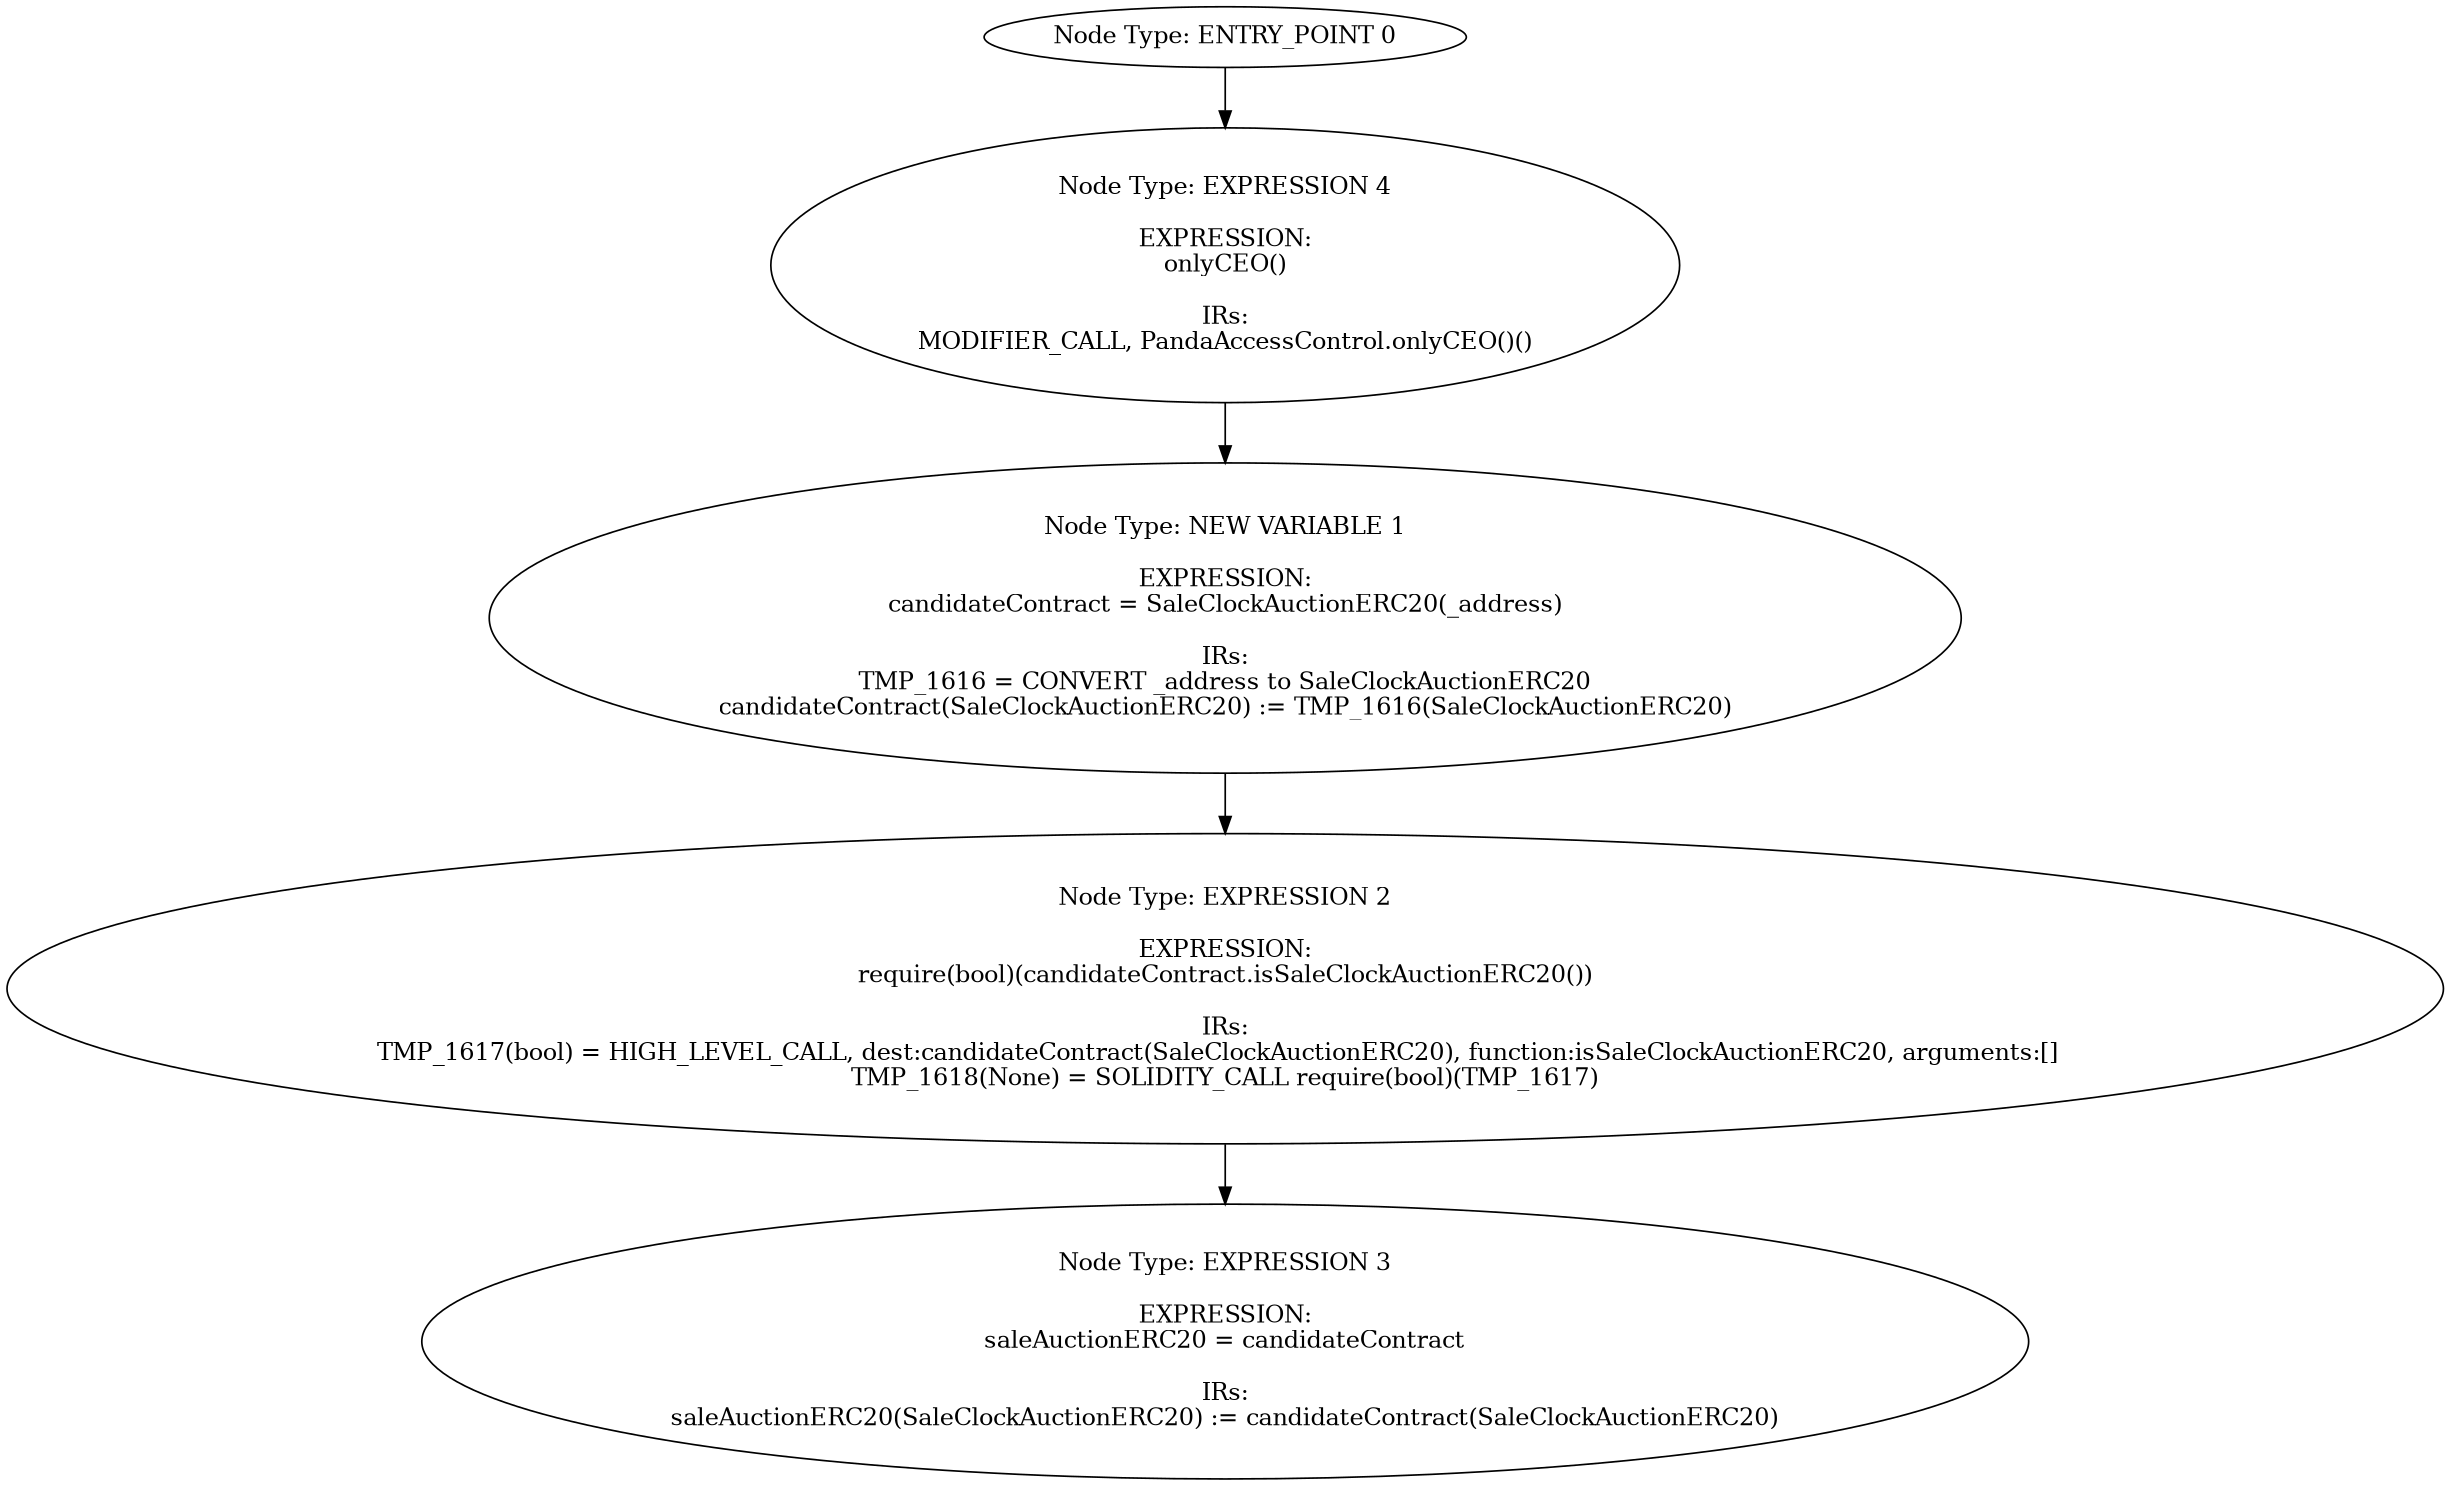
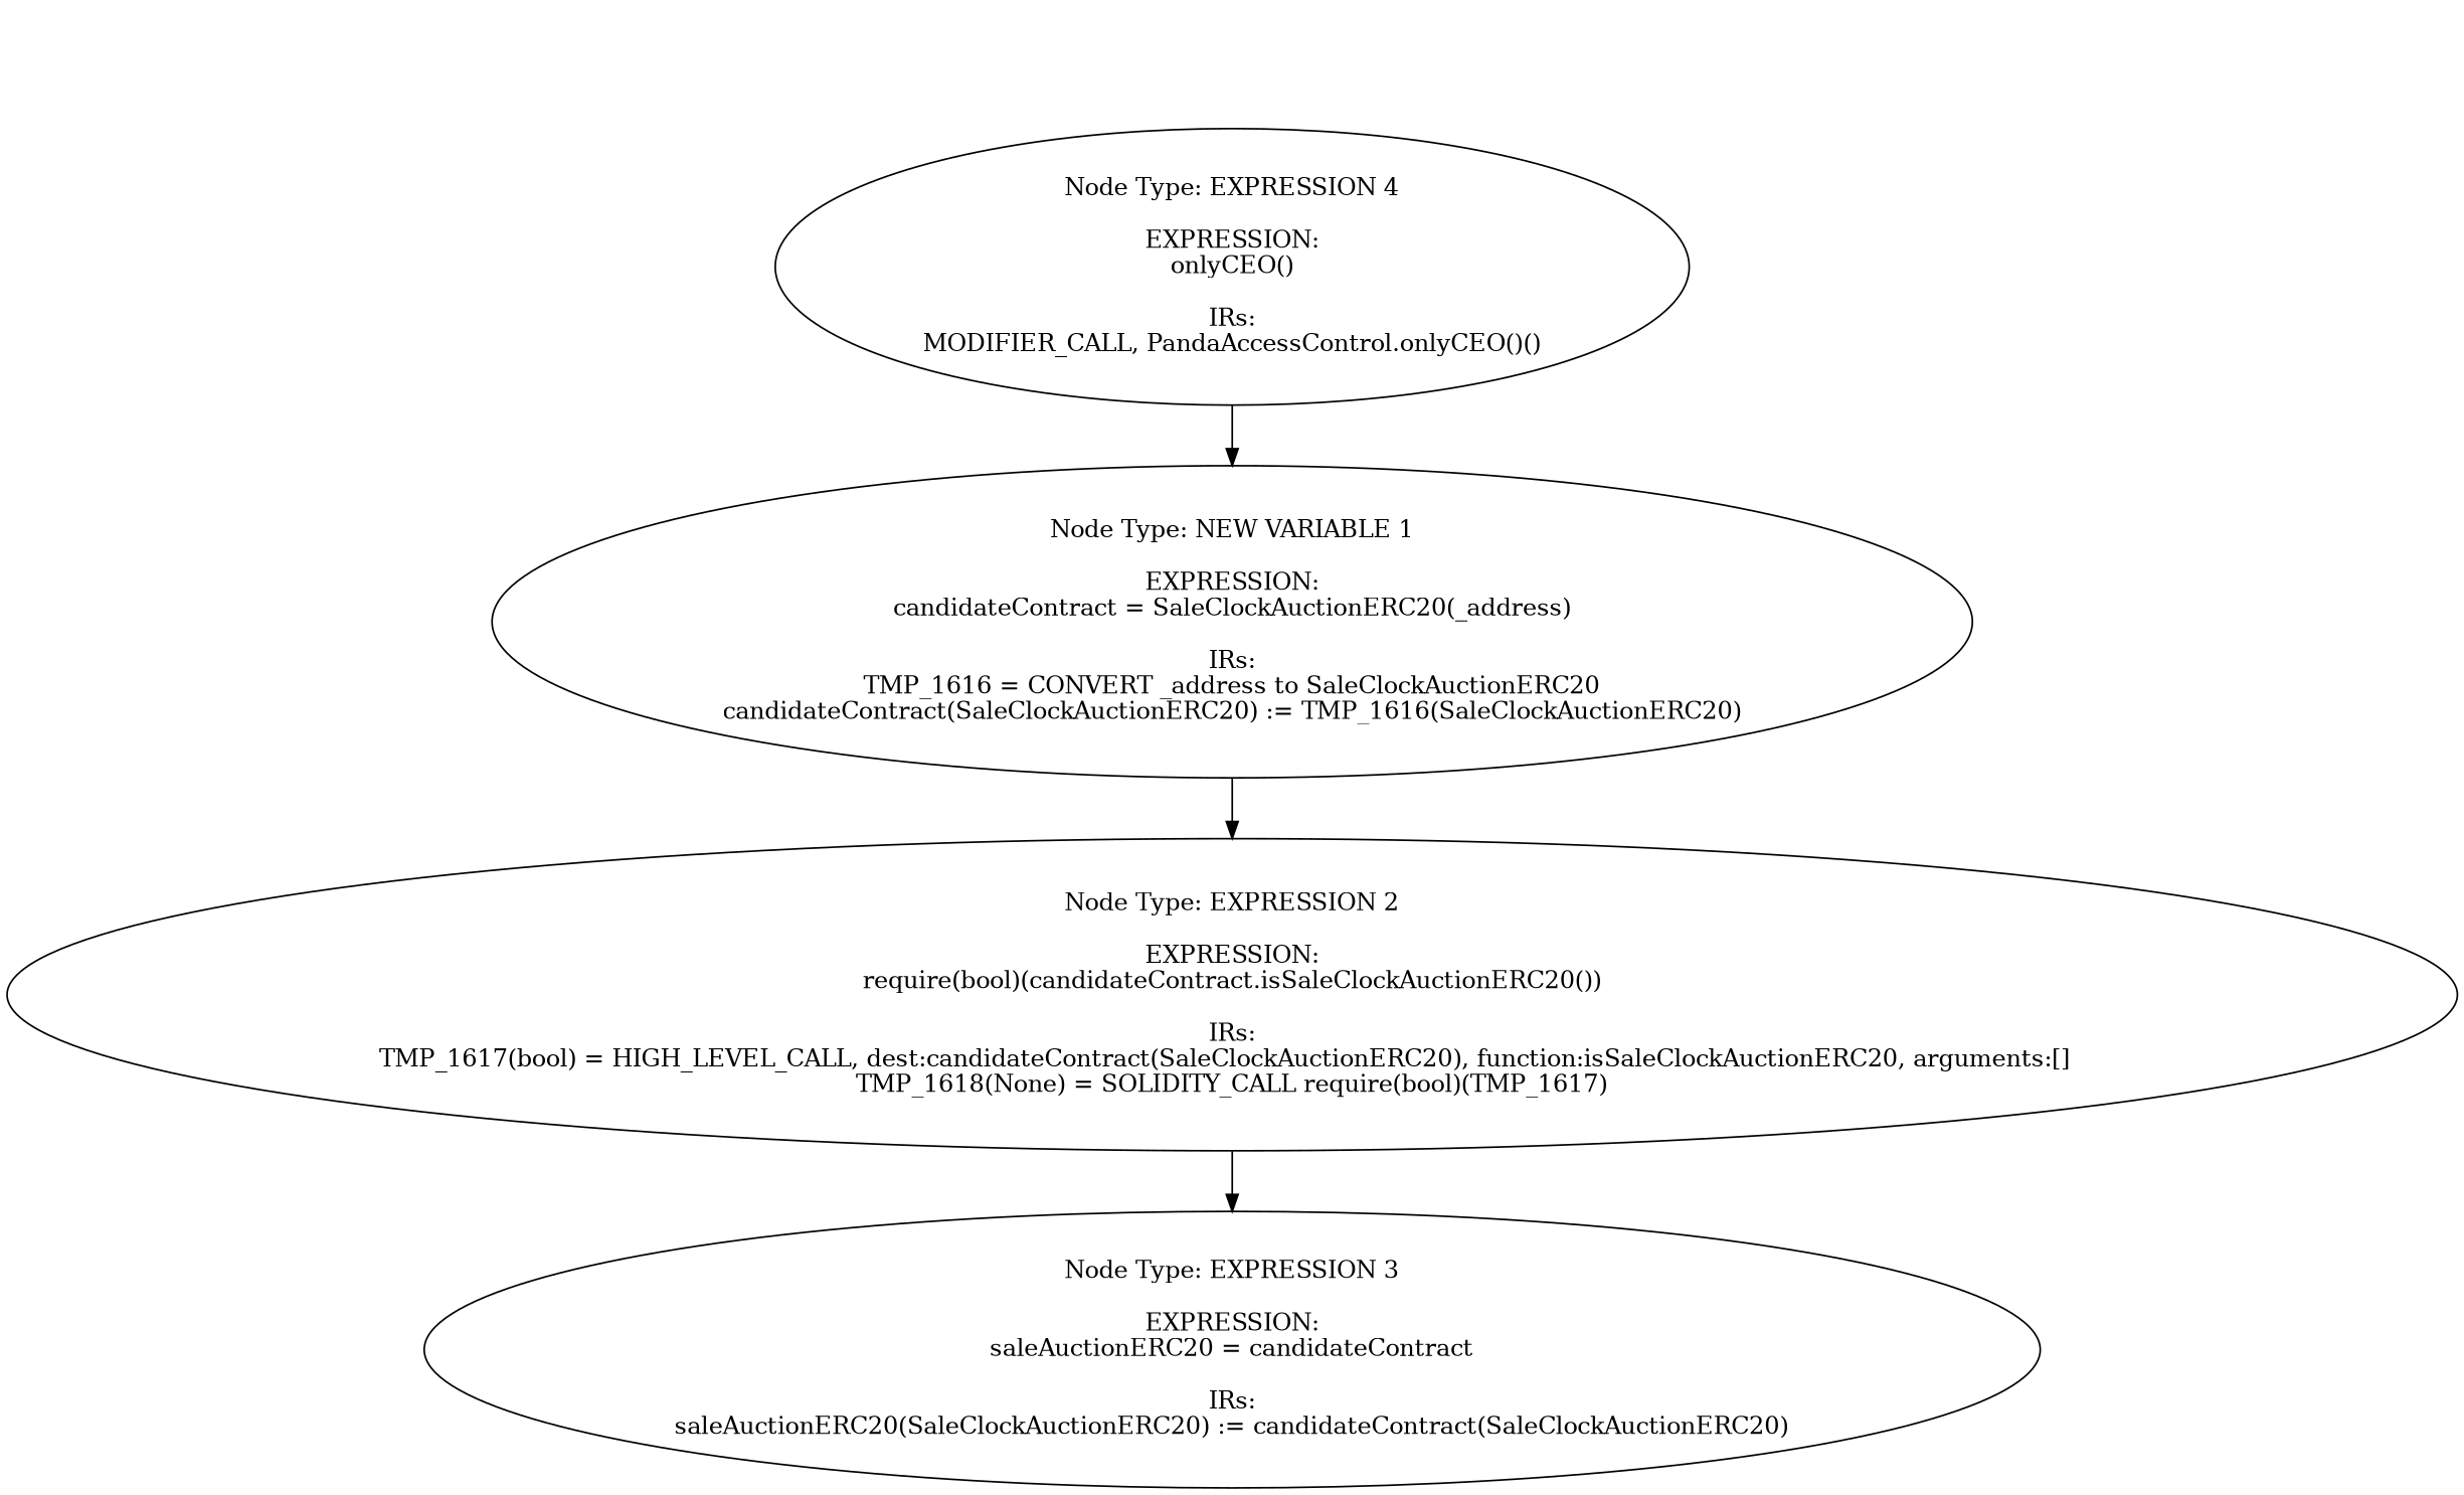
  digraph {
-   n1 [label="Node Type: ENTRY_POINT 0\n"]
    n2 [label="Node Type: EXPRESSION 4\n\nEXPRESSION:\nonlyCEO()\n\nIRs:\nMODIFIER_CALL, PandaAccessControl.onlyCEO()()"]
    n3 [label="Node Type: NEW VARIABLE 1\n\nEXPRESSION:\ncandidateContract = SaleClockAuctionERC20(_address)\n\nIRs:\nTMP_1616 = CONVERT _address to SaleClockAuctionERC20\ncandidateContract(SaleClockAuctionERC20) := TMP_1616(SaleClockAuctionERC20)"]
    n4 [label="Node Type: EXPRESSION 2\n\nEXPRESSION:\nrequire(bool)(candidateContract.isSaleClockAuctionERC20())\n\nIRs:\nTMP_1617(bool) = HIGH_LEVEL_CALL, dest:candidateContract(SaleClockAuctionERC20), function:isSaleClockAuctionERC20, arguments:[]  \nTMP_1618(None) = SOLIDITY_CALL require(bool)(TMP_1617)"]
    n5 [label="Node Type: EXPRESSION 3\n\nEXPRESSION:\nsaleAuctionERC20 = candidateContract\n\nIRs:\nsaleAuctionERC20(SaleClockAuctionERC20) := candidateContract(SaleClockAuctionERC20)"]
-   n1 -> n2
    n2 -> n3
    n3 -> n4
    n4 -> n5
  }
